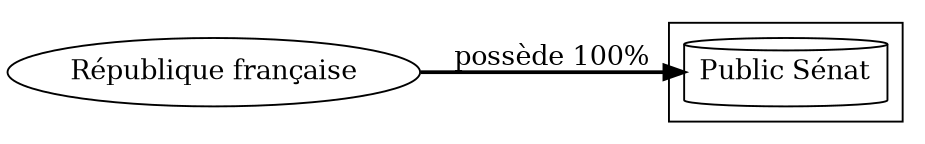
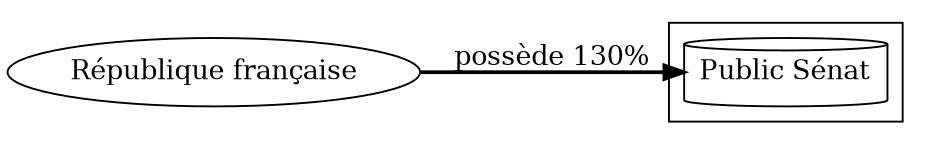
  digraph {
    rankdir=LR
    n1 [label="Public Sénat" shape=cylinder]
    n2 [label="République française" shape=ellipse]
    subgraph cluster_1 {
      n1
    }
    subgraph sub_2 {
      n2
    }
-   n2 -> n1 [label="possède 100%" style=bold]
+   n2 -> n1 [label="possède 130%" style=bold]
  }
